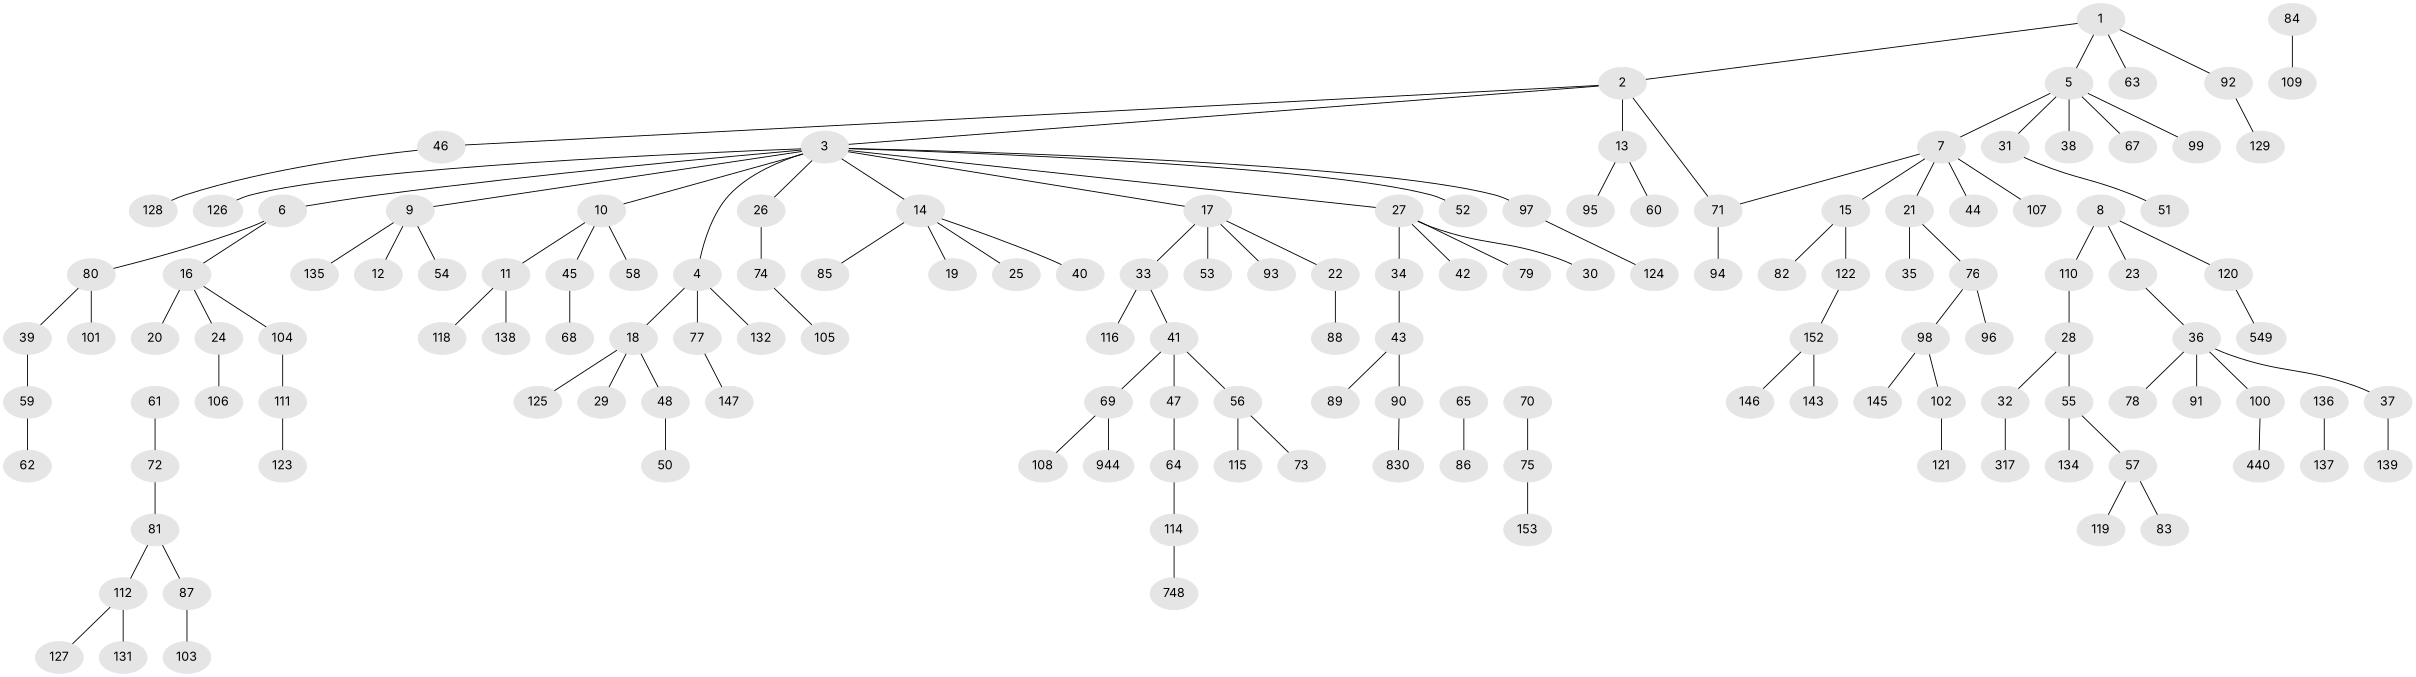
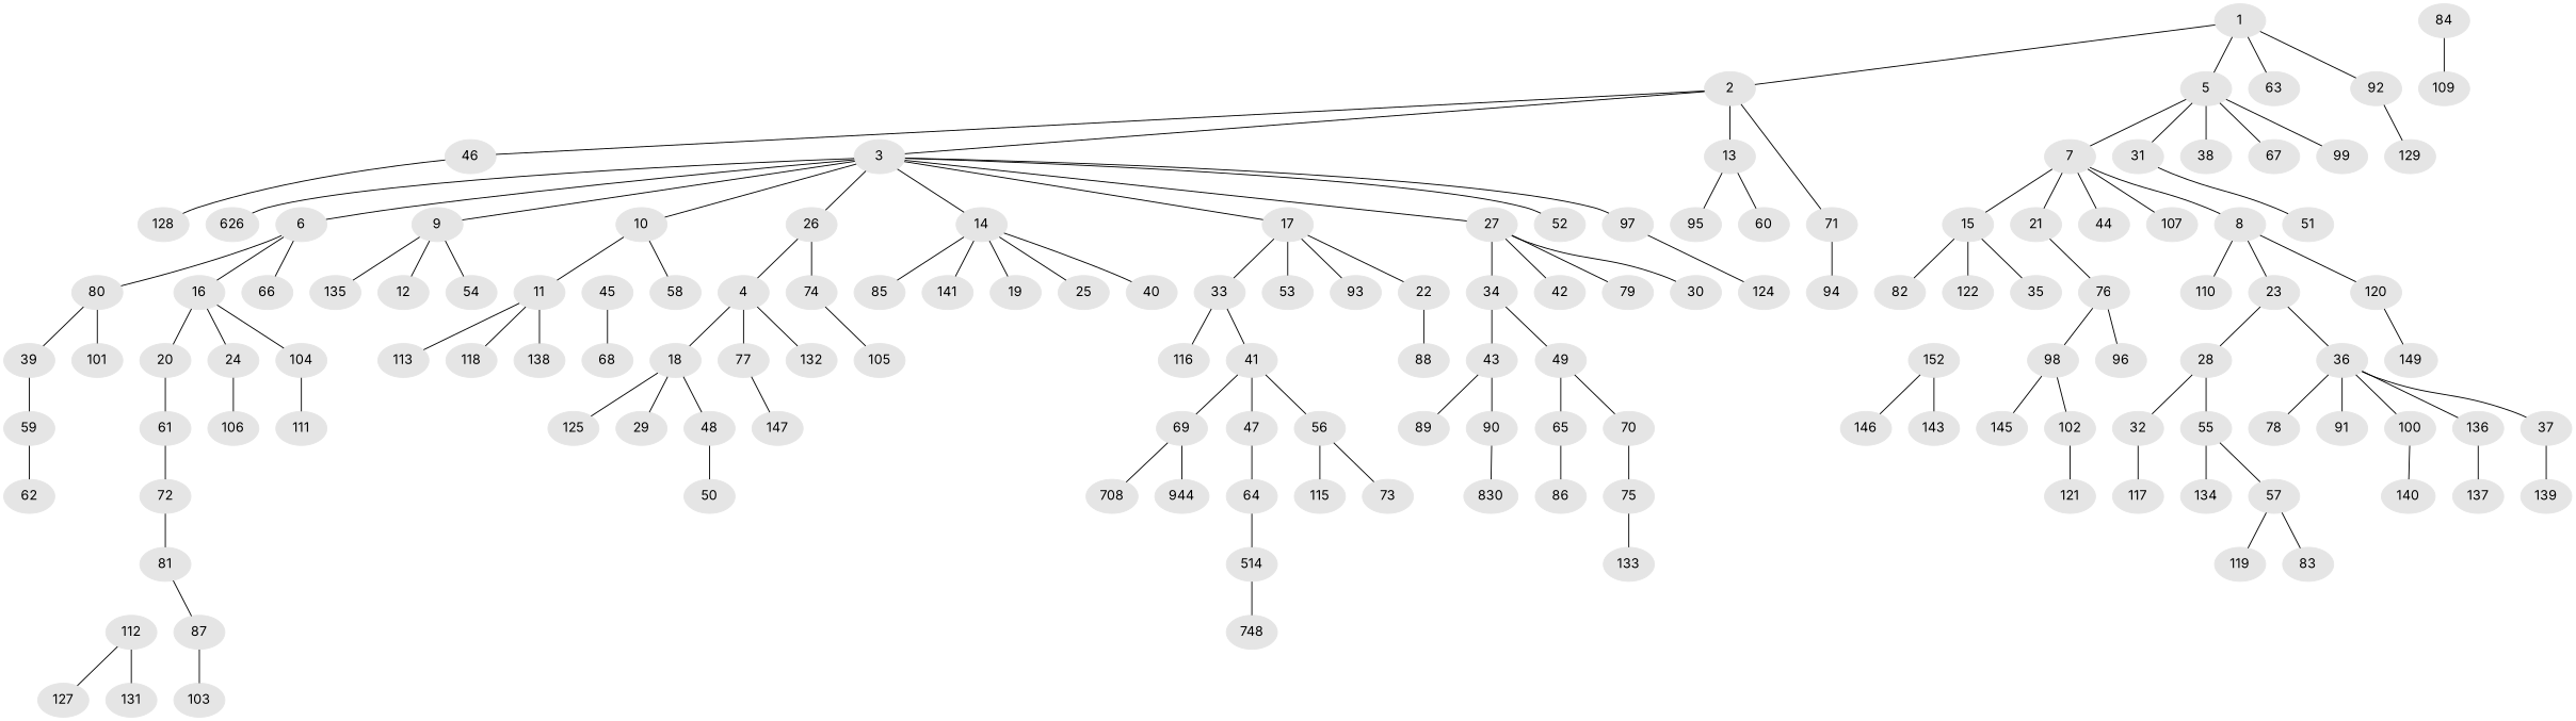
  graph {
    fontname=Inter
    node [color=gray90 fontname=Inter style=filled]
    edge [fontname=Inter]
    1
    2
    5
    63
    92
    3
    13
    46
    71
    7
    31
    38
    67
    99
    129
    4
    6
    9
    10
    14
    17
    26
    27
    52
    97
-   126
+   126 [label=626]
    60
    95
    128
    94
    18
    77
    132
    16
+   66
    80
    12
    54
    135
    11
    45
    58
    19
    25
    40
    85
+   141
    22
    33
    53
    93
    74
    30
    34
    42
    79
    124
    29
    48
    125
    147
    8
    15
    21
    44
    107
    51
    20
    24
    104
    39
    59
    101
    23
    110
    120
    82
    122
    35
    76
    28
    36
+   113
    118
    138
    68
    n87 [label=152]
    61
    106
    111
    88
    41
    116
    50
    72
    96
    98
    32
    55
    37
    78
    91
    100
    136
    105
    43
-   117 [label=317]
+   49
+   117
    57
    134
    47
    56
    69
    89
    90
    65
    70
    139
-   140 [label=440]
+   140
    137
    62
    64
    73
    115
-   108
+   108 [label=708]
    n126 [label=944]
    n127 [label=830]
-   114
+   114 [label=514]
    86
    75
    83
    119
    81
    n134 [label=748]
-   133 [label=153]
+   133
    87
    112
    102
    145
    84
    109
    103
    127
    131
    121
-   123
-   149 [label=549]
+   149
    143
    146
    1 -- 2
    1 -- 5
    1 -- 63
    1 -- 92
    2 -- 3
    2 -- 13
    2 -- 46
    2 -- 71
    5 -- 7
    5 -- 31
    5 -- 38
    5 -- 67
    5 -- 99
    92 -- 129
-   3 -- 4
+   26 -- 4
    3 -- 6
    3 -- 9
    3 -- 10
    3 -- 14
    3 -- 17
    3 -- 26
    3 -- 27
    3 -- 52
    3 -- 97
    3 -- 126
    13 -- 60
    13 -- 95
    46 -- 128
    71 -- 94
-   7 -- 71
+   7 -- 8
    7 -- 15
    7 -- 21
    7 -- 44
    7 -- 107
    31 -- 51
    4 -- 18
    4 -- 77
    4 -- 132
    6 -- 16
+   6 -- 66
    6 -- 80
    9 -- 12
    9 -- 54
    9 -- 135
    10 -- 11
-   10 -- 45
    10 -- 58
    14 -- 19
    14 -- 25
    14 -- 40
    14 -- 85
+   14 -- 141
    17 -- 22
    17 -- 33
    17 -- 53
    17 -- 93
    26 -- 74
    27 -- 30
    27 -- 34
    27 -- 42
    27 -- 79
    97 -- 124
    18 -- 29
    18 -- 48
    18 -- 125
    77 -- 147
    16 -- 20
    16 -- 24
    16 -- 104
    80 -- 39
    80 -- 101
+   11 -- 113
    11 -- 118
    11 -- 138
    45 -- 68
    22 -- 88
    33 -- 41
    33 -- 116
    74 -- 105
    34 -- 43
+   34 -- 49
    48 -- 50
    8 -- 23
    8 -- 110
    8 -- 120
    15 -- 82
    15 -- 122
-   21 -- 35
+   15 -- 35
    21 -- 76
+   20 -- 61
    24 -- 106
    104 -- 111
    39 -- 59
    59 -- 62
-   110 -- 28
+   23 -- 28
    23 -- 36
    120 -- 149
-   122 -- n87
    76 -- 96
    76 -- 98
    28 -- 32
    28 -- 55
    36 -- 37
    36 -- 78
    36 -- 91
    36 -- 100
+   36 -- 136
    n87 -- 143
    n87 -- 146
    61 -- 72
-   111 -- 123
    41 -- 47
    41 -- 56
    41 -- 69
    72 -- 81
    98 -- 102
    98 -- 145
    32 -- 117
    55 -- 57
    55 -- 134
    37 -- 139
    100 -- 140
    136 -- 137
    43 -- 89
    43 -- 90
+   49 -- 65
+   49 -- 70
    57 -- 83
    57 -- 119
    47 -- 64
    56 -- 73
    56 -- 115
    69 -- 108
    69 -- n126
    90 -- n127
    65 -- 86
    70 -- 75
    64 -- 114
    114 -- n134
    75 -- 133
    81 -- 87
-   81 -- 112
    87 -- 103
    112 -- 127
    112 -- 131
    102 -- 121
    84 -- 109
  }
